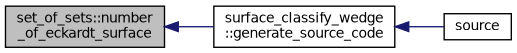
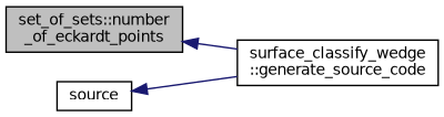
  digraph {
    rankdir=LR
    node [color=black fillcolor=white fontname=Helvetica fontsize=10 shape=record style=filled]
    edge [color=midnightblue dir=back fontname=Helvetica fontsize=10 labelfontname=Helvetica labelfontsize=10 style=solid]
-   n1 [fillcolor=grey75 fontcolor=black height=0.2 label="set_of_sets::number\l_of_eckardt_surface" width=0.4]
+   n1 [fillcolor=grey75 fontcolor=black height=0.2 label="set_of_sets::number\l_of_eckardt_points" width=0.4]
    n2 [height=0.2 label="surface_classify_wedge\l::generate_source_code" width=0.4]
    n3 [height=0.2 label=source width=0.4]
    n1 -> n2
-   n2 -> n3
+   n3 -> n2
  }
